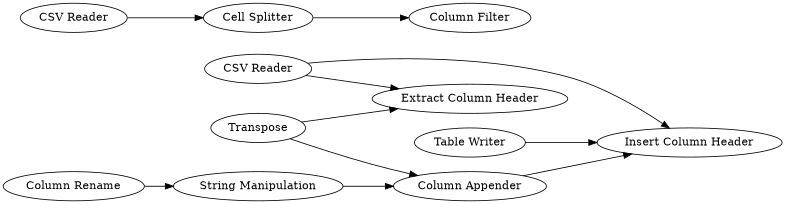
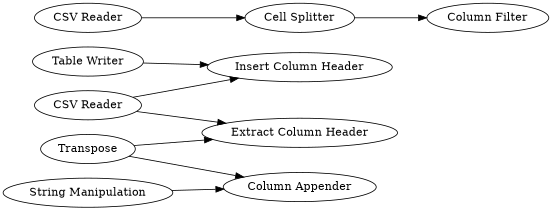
  digraph {
    rankdir=LR
    n1 [label="CSV Reader"]
    n2 [label="Insert Column Header"]
    n3 [label="Extract Column Header"]
    n4 [label="Table Writer"]
    n5 [label=Transpose]
    n6 [label="Column Appender"]
    n7 [label="Cell Splitter"]
    n8 [label="Column Filter"]
-   n9 [label="Column Rename"]
    n10 [label="String Manipulation"]
    n11 [label="CSV Reader"]
    n1 -> n2
    n1 -> n3
    n4 -> n2
    n5 -> n3
    n5 -> n6
-   n6 -> n2
    n7 -> n8
-   n9 -> n10
    n10 -> n6
    n11 -> n7
  }
